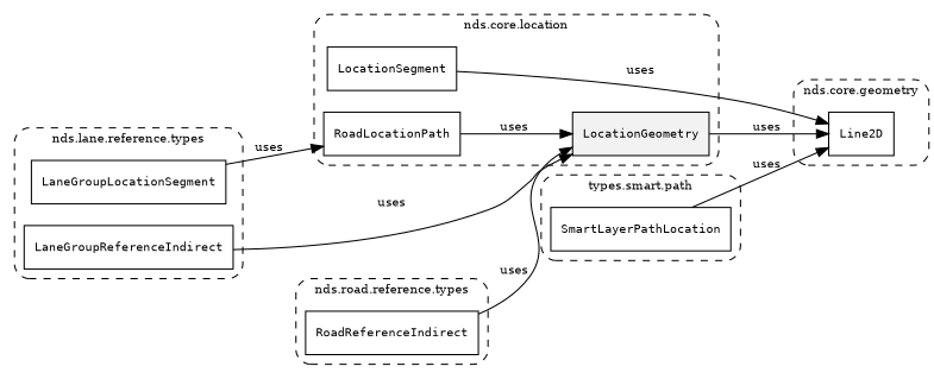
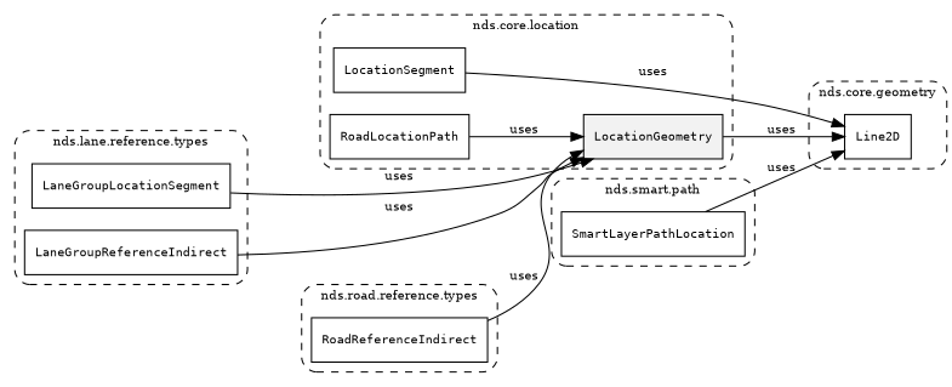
  digraph {
    fontsize=10
    rankdir=LR
    node [fontsize=10 shape=box]
    edge [fontsize=10]
    n1 [fillcolor="#0000000D" label=<<font face="monospace"><table align="center" border="0" cellspacing="0" cellpadding="0"><tr><td href="../../../content/packages/nds.core.location.html#Structure-LocationGeometry" title="Structure defined in nds.core.location">LocationGeometry</td></tr></table></font>> style=filled]
    n2 [label=<<font face="monospace"><table align="center" border="0" cellspacing="0" cellpadding="0"><tr><td href="../../../content/packages/nds.core.location.html#Structure-RoadLocationPath" title="Structure defined in nds.core.location">RoadLocationPath</td></tr></table></font>>]
    n3 [label=<<font face="monospace"><table align="center" border="0" cellspacing="0" cellpadding="0"><tr><td href="../../../content/packages/nds.core.location.html#Structure-LocationSegment" title="Structure defined in nds.core.location">LocationSegment</td></tr></table></font>>]
    n4 [label=<<font face="monospace"><table align="center" border="0" cellspacing="0" cellpadding="0"><tr><td href="../../../content/packages/nds.core.geometry.html#Structure-Line2D" title="Structure defined in nds.core.geometry">Line2D</td></tr></table></font>>]
    n5 [label=<<font face="monospace"><table align="center" border="0" cellspacing="0" cellpadding="0"><tr><td href="../../../content/packages/nds.lane.reference.types.html#Structure-LaneGroupReferenceIndirect" title="Structure defined in nds.lane.reference.types">LaneGroupReferenceIndirect</td></tr></table></font>>]
    n6 [label=<<font face="monospace"><table align="center" border="0" cellspacing="0" cellpadding="0"><tr><td href="../../../content/packages/nds.lane.reference.types.html#Structure-LaneGroupLocationSegment" title="Structure defined in nds.lane.reference.types">LaneGroupLocationSegment</td></tr></table></font>>]
    n7 [label=<<font face="monospace"><table align="center" border="0" cellspacing="0" cellpadding="0"><tr><td href="../../../content/packages/nds.road.reference.types.html#Structure-RoadReferenceIndirect" title="Structure defined in nds.road.reference.types">RoadReferenceIndirect</td></tr></table></font>>]
    n8 [label=<<font face="monospace"><table align="center" border="0" cellspacing="0" cellpadding="0"><tr><td href="../../../content/packages/nds.smart.path.html#Structure-SmartLayerPathLocation" title="Structure defined in nds.smart.path">SmartLayerPathLocation</td></tr></table></font>>]
    subgraph cluster_1 {
      label="nds.core.location"
      style="dashed, rounded"
      n1
      n2
      n3
    }
    subgraph cluster_2 {
      label="nds.core.geometry"
      style="dashed, rounded"
      n4
    }
    subgraph cluster_3 {
      label="nds.lane.reference.types"
      style="dashed, rounded"
      n5
      n6
    }
    subgraph cluster_4 {
      label="nds.road.reference.types"
      style="dashed, rounded"
      n7
    }
    subgraph cluster_5 {
-     label="types.smart.path"
+     label="nds.smart.path"
      style="dashed, rounded"
      n8
    }
    n1 -> n4 [label=uses]
    n2 -> n1 [label=uses]
    n3 -> n4 [label=uses]
    n5 -> n1 [label=uses]
-   n6 -> n2 [label=uses]
+   n6 -> n1 [label=uses]
    n7 -> n1 [label=uses]
    n8 -> n4 [label=uses]
  }
